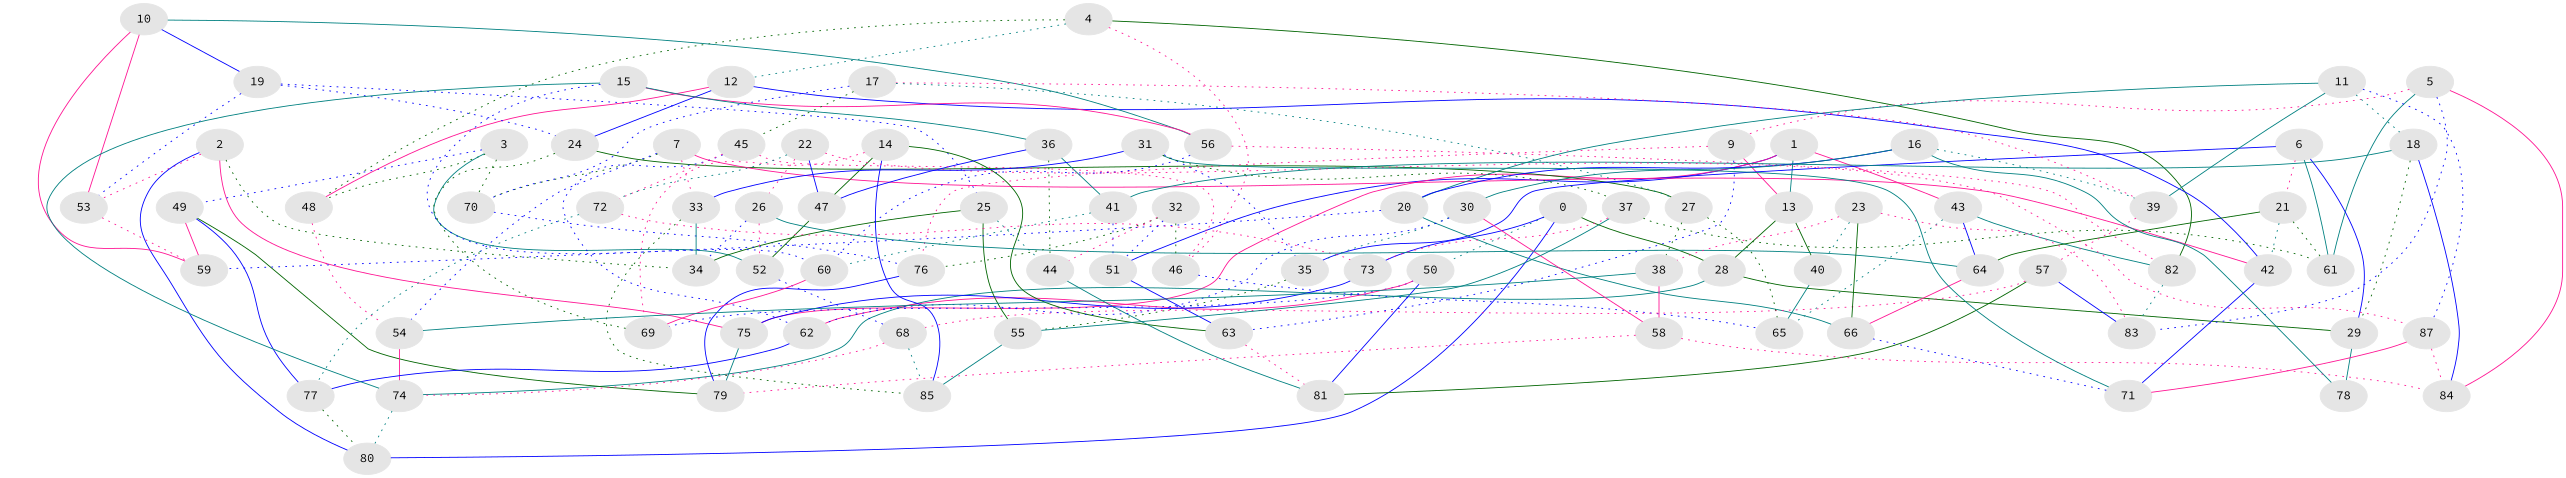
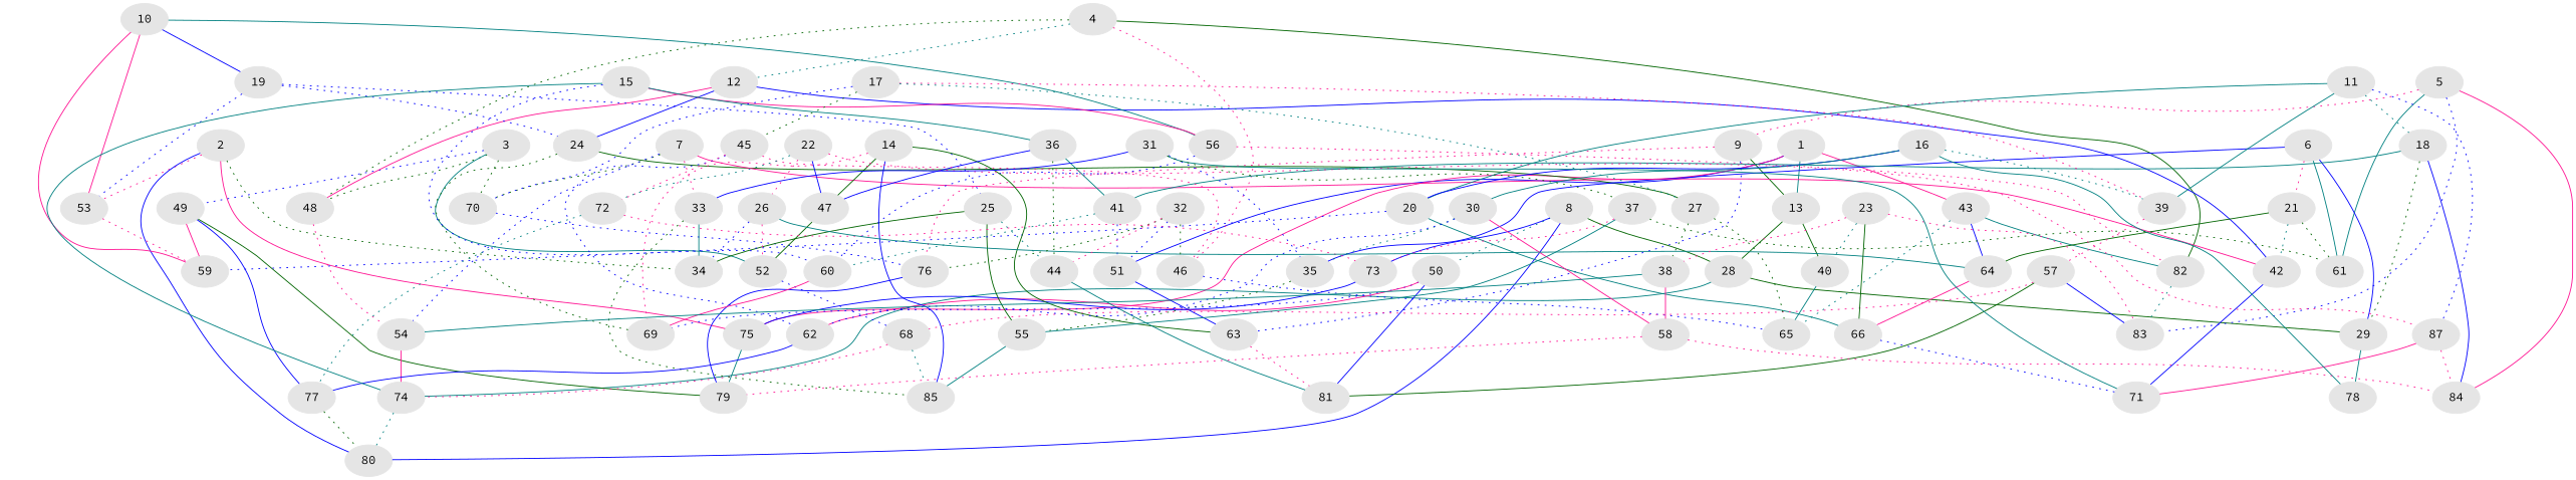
  graph {
    fontname="Source Code Pro"
    node [color=gray90 fontname="Source Code Pro" style=filled]
    edge [color=blue fontname="Source Code Pro" style=dotted]
    1
    13
    43
    51
    75
    28
    40
    82
    64
    65
    63
    79
    2
    34
    53
    80
    59
    3
    48
    49
    52
    70
    54
    77
    68
    76
    4
    12
    46
    42
    24
    83
    5
    9
    61
    84
    6
    21
    29
    35
    78
    55
    7
    33
    85
    71
    74
-   8 [label=0]
+   8
    50
    73
    69
    62
    81
    10
    19
    56
    25
    60
    11
    18
    20
    39
    n63 [label=87]
    41
    66
    57
    27
    14
    47
    15
    36
    44
    16
    30
    58
    17
    45
    38
    72
    22
    26
    23
    31
    37
    32
    1 -- 13 [color=teal style=solid]
    1 -- 43 [color=deeppink style=solid]
    1 -- 51 [style=solid]
    1 -- 75 [color=deeppink style=solid]
    13 -- 28 [color=darkgreen style=solid]
    13 -- 40 [color=darkgreen style=solid]
    43 -- 82 [color=teal style=solid]
    43 -- 64 [style=solid]
    43 -- 65 [color=teal]
    51 -- 63 [style=solid]
    75 -- 79 [color=teal style=solid]
    28 -- 29 [color=darkgreen style=solid]
    28 -- 74 [color=teal style=solid]
    40 -- 65 [color=teal style=solid]
    82 -- 83 [color=teal]
    64 -- 66 [color=deeppink style=solid]
    63 -- 81 [color=deeppink]
    2 -- 75 [color=deeppink style=solid]
    2 -- 34 [color=darkgreen]
    2 -- 53 [color=deeppink]
    2 -- 80 [style=solid]
    53 -- 59 [color=deeppink]
    3 -- 48 [color=darkgreen]
    3 -- 49
    3 -- 52 [color=teal style=solid]
    3 -- 70 [color=darkgreen]
    48 -- 54 [color=deeppink]
    49 -- 79 [color=darkgreen style=solid]
    49 -- 59 [color=deeppink style=solid]
    49 -- 77 [style=solid]
    52 -- 68
    70 -- 76
    54 -- 74 [color=deeppink style=solid]
    77 -- 80 [color=darkgreen]
    68 -- 85 [color=teal]
    68 -- 74 [color=deeppink]
    76 -- 79 [style=solid]
    4 -- 82 [color=darkgreen style=solid]
    4 -- 48 [color=darkgreen]
    4 -- 12 [color=teal]
    4 -- 46 [color=deeppink]
    12 -- 48 [color=deeppink style=solid]
    12 -- 42 [style=solid]
    12 -- 24 [style=solid]
    46 -- 65
    42 -- 71 [style=solid]
    24 -- 69 [color=darkgreen]
    24 -- 27 [color=darkgreen style=solid]
    5 -- 83
    5 -- 9 [color=deeppink]
    5 -- 61 [color=teal style=solid]
    5 -- 84 [color=deeppink style=solid]
-   9 -- 13 [color=deeppink style=solid]
+   9 -- 13 [color=darkgreen style=solid]
    9 -- 63
    9 -- 76 [color=deeppink]
    6 -- 61 [color=teal style=solid]
    6 -- 21 [color=deeppink]
    6 -- 29 [style=solid]
    6 -- 35 [style=solid]
    21 -- 64 [color=darkgreen style=solid]
    21 -- 42 [color=teal]
    21 -- 61 [color=darkgreen]
    29 -- 78 [color=teal style=solid]
    35 -- 55 [color=darkgreen]
    55 -- 85 [color=teal style=solid]
    7 -- 70 [color=darkgreen]
    7 -- 54
    7 -- 42 [color=deeppink style=solid]
    7 -- 33 [color=deeppink]
    33 -- 34 [color=teal style=solid]
    33 -- 85 [color=darkgreen]
    74 -- 80 [color=teal]
    8 -- 28 [color=darkgreen style=solid]
    8 -- 80 [style=solid]
    8 -- 50 [color=teal]
    8 -- 73 [style=solid]
    50 -- 69
    50 -- 62 [color=deeppink style=solid]
    50 -- 81 [style=solid]
    73 -- 75 [style=solid]
    62 -- 77 [style=solid]
    10 -- 53 [color=deeppink style=solid]
    10 -- 59 [color=deeppink style=solid]
    10 -- 19 [style=solid]
    10 -- 56 [color=teal style=solid]
    19 -- 53
    19 -- 24
    19 -- 25
    56 -- 82 [color=deeppink]
    56 -- 60
    25 -- 34 [color=darkgreen style=solid]
    25 -- 55 [color=darkgreen style=solid]
    25 -- 44 [color=teal]
    60 -- 69 [color=deeppink style=solid]
    11 -- 18 [color=teal]
    11 -- 20 [color=teal style=solid]
    11 -- 39 [color=teal style=solid]
    11 -- n63
    18 -- 84 [style=solid]
    18 -- 29 [color=darkgreen]
    18 -- 41 [color=teal style=solid]
    20 -- 59
    20 -- 66 [color=teal style=solid]
    39 -- 57 [color=deeppink]
    n63 -- 84 [color=deeppink]
    n63 -- 71 [color=deeppink style=solid]
    41 -- 51
    41 -- 60 [color=teal]
    66 -- 71
    57 -- 68 [color=deeppink]
    57 -- 83 [style=solid]
    57 -- 81 [color=darkgreen style=solid]
    27 -- 65 [color=darkgreen]
    27 -- 38 [color=darkgreen]
    14 -- 63 [color=darkgreen style=solid]
    14 -- 85 [style=solid]
    14 -- 69 [color=deeppink]
    14 -- 47 [color=darkgreen style=solid]
    47 -- 52 [color=darkgreen style=solid]
    15 -- 74 [color=teal style=solid]
    15 -- 56 [color=deeppink style=solid]
    15 -- 60
    15 -- 36 [color=teal style=solid]
    36 -- 41 [color=teal style=solid]
    36 -- 47 [style=solid]
    36 -- 44 [color=darkgreen]
    44 -- 81 [color=teal style=solid]
    16 -- 78 [color=teal style=solid]
    16 -- 20 [style=solid]
    16 -- 39 [color=teal]
    16 -- 30 [color=teal style=solid]
    30 -- 35 [color=teal]
    30 -- 62
    30 -- 58 [color=deeppink style=solid]
    58 -- 79 [color=deeppink]
    58 -- 84 [color=deeppink]
    17 -- 70
    17 -- 39 [color=deeppink]
    17 -- 27 [color=teal]
    17 -- 45 [color=darkgreen]
    45 -- 46 [color=deeppink]
    45 -- 62
    45 -- 72 [color=deeppink]
    38 -- 54 [color=teal style=solid]
    38 -- 58 [color=deeppink style=solid]
    72 -- 77 [color=teal]
    72 -- 73 [color=deeppink]
    22 -- n63 [color=deeppink]
    22 -- 47 [style=solid]
    22 -- 72 [color=teal]
    22 -- 26 [color=deeppink]
    26 -- 64 [color=teal style=solid]
    26 -- 34
    26 -- 52 [color=deeppink]
    23 -- 40 [color=teal]
    23 -- 83 [color=deeppink]
    23 -- 66 [color=darkgreen style=solid]
    23 -- 38 [color=deeppink]
    31 -- 35
    31 -- 33 [style=solid]
    31 -- 71 [color=teal style=solid]
    31 -- 37 [color=darkgreen]
    37 -- 61 [color=darkgreen]
    37 -- 55 [color=teal style=solid]
    37 -- 73 [color=deeppink]
    32 -- 51
    32 -- 76 [color=darkgreen]
    32 -- 46 [color=darkgreen]
    32 -- 44 [color=deeppink]
  }
